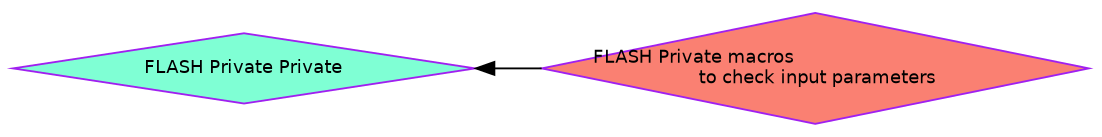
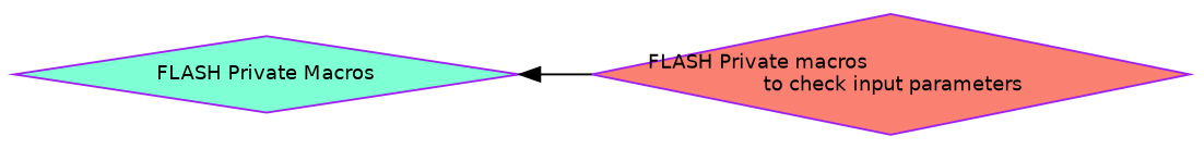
  digraph {
    rankdir=LR
    node [color=purple fontname=Helvetica fontsize=10 shape=diamond style=filled]
    n1 [fillcolor=salmon fontcolor=black height=0.2 label="FLASH Private macros\l to check input parameters" width=0.4]
-   n2 [fillcolor=aquamarine height=0.2 label="FLASH Private Private" width=0.4]
+   n2 [fillcolor=aquamarine height=0.2 label="FLASH Private Macros" width=0.4]
    n2 -> n1 [dir=back fontname=Helvetica fontsize=10 labelfontname=Helvetica labelfontsize=10 shape=plaintext style=solid]
  }
